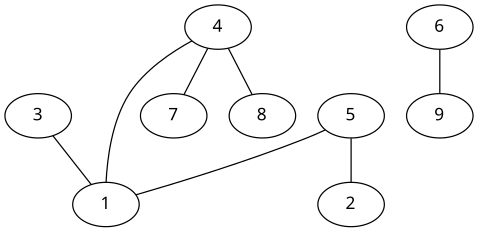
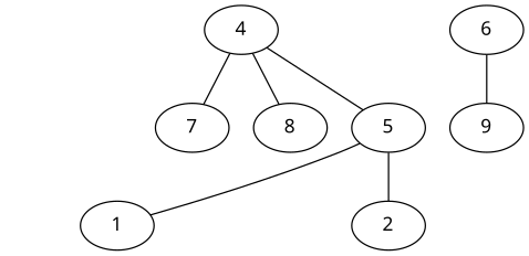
  graph {
    fontname="Noto Sans"
    node [chem=C fontname="Noto Sans"]
    edge [fontname="Noto Sans" valence=1]
-   3 [chem=Br]
    1
    4
    7 [chem=H]
    8 [chem=H]
    5 [chem=O]
    2
    6 [chem=O]
    9 [chem=H]
-   3 -- 1
-   4 -- 1 [valence=2]
+   4 -- 5 [valence=2]
    4 -- 7
    4 -- 8
    5 -- 1
    5 -- 2 [valence=2]
    6 -- 9
  }
